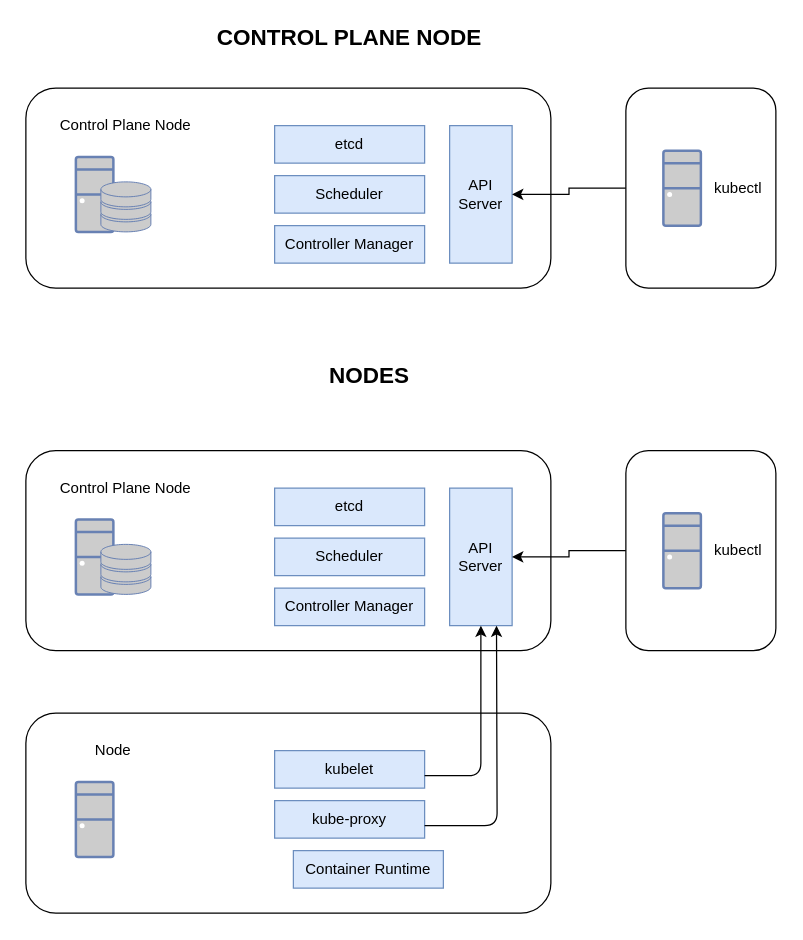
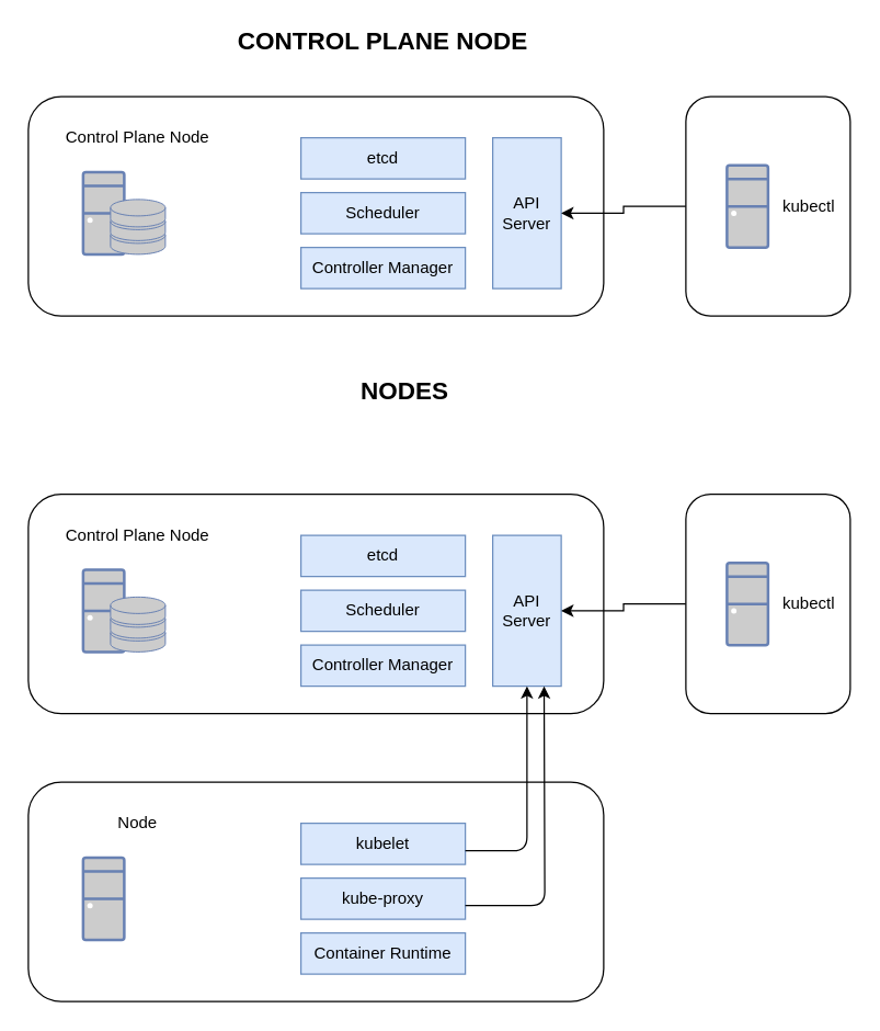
  <mxCell id="0" />
  <mxCell id="1" parent="0" />
  <mxCell id="2" value="" style="rounded=1;whiteSpace=wrap;html=1;" parent="1" vertex="1"><mxGeometry x="20" y="70" width="420" height="160" as="geometry" /></mxCell>
  <mxCell id="3" value="Control Plane Node" style="text;html=1;strokeColor=none;fillColor=none;align=center;verticalAlign=middle;whiteSpace=wrap;rounded=0;" parent="1" vertex="1"><mxGeometry x="40" y="90" width="120" height="20" as="geometry" /></mxCell>
  <mxCell id="4" value="etcd" style="rounded=0;whiteSpace=wrap;html=1;fillColor=#dae8fc;strokeColor=#6c8ebf;" parent="1" vertex="1"><mxGeometry x="219" y="100" width="120" height="30" as="geometry" /></mxCell>
  <mxCell id="5" value="Scheduler" style="rounded=0;whiteSpace=wrap;html=1;fillColor=#dae8fc;strokeColor=#6c8ebf;" parent="1" vertex="1"><mxGeometry x="219" y="140" width="120" height="30" as="geometry" /></mxCell>
  <mxCell id="6" value="Controller Manager" style="rounded=0;whiteSpace=wrap;html=1;fillColor=#dae8fc;strokeColor=#6c8ebf;" parent="1" vertex="1"><mxGeometry x="219" y="180" width="120" height="30" as="geometry" /></mxCell>
  <mxCell id="7" value="API Server" style="rounded=0;whiteSpace=wrap;html=1;fillColor=#dae8fc;strokeColor=#6c8ebf;direction=south;" parent="1" vertex="1"><mxGeometry x="359" y="100" width="50" height="110" as="geometry" /></mxCell>
  <mxCell id="8" style="edgeStyle=orthogonalEdgeStyle;rounded=0;orthogonalLoop=1;jettySize=auto;html=1;entryX=0.5;entryY=0;entryDx=0;entryDy=0;" parent="1" source="9" target="7" edge="1"><mxGeometry relative="1" as="geometry" /></mxCell>
  <mxCell id="9" value="" style="rounded=1;whiteSpace=wrap;html=1;" parent="1" vertex="1"><mxGeometry x="500" y="70" width="120" height="160" as="geometry" /></mxCell>
  <mxCell id="10" value="kubectl" style="text;html=1;strokeColor=none;fillColor=none;align=center;verticalAlign=middle;whiteSpace=wrap;rounded=0;" parent="1" vertex="1"><mxGeometry x="570" y="140" width="40" height="20" as="geometry" /></mxCell>
  <mxCell id="11" value="" style="fontColor=#0066CC;verticalAlign=top;verticalLabelPosition=bottom;labelPosition=center;align=center;html=1;outlineConnect=0;fillColor=#CCCCCC;strokeColor=#6881B3;gradientColor=none;gradientDirection=north;strokeWidth=2;shape=mxgraph.networks.desktop_pc;" parent="1" vertex="1"><mxGeometry x="60" y="125" width="30" height="60" as="geometry" /></mxCell>
  <mxCell id="12" value="" style="fontColor=#0066CC;verticalAlign=top;verticalLabelPosition=bottom;labelPosition=center;align=center;html=1;outlineConnect=0;fillColor=#CCCCCC;strokeColor=#6881B3;gradientColor=none;gradientDirection=north;strokeWidth=2;shape=mxgraph.networks.desktop_pc;" parent="1" vertex="1"><mxGeometry x="530" y="120" width="30" height="60" as="geometry" /></mxCell>
  <mxCell id="13" value="" style="fontColor=#0066CC;verticalAlign=top;verticalLabelPosition=bottom;labelPosition=center;align=center;html=1;outlineConnect=0;fillColor=#CCCCCC;strokeColor=#6881B3;gradientColor=none;gradientDirection=north;strokeWidth=2;shape=mxgraph.networks.storage;" parent="1" vertex="1"><mxGeometry x="80" y="145" width="40" height="40" as="geometry" /></mxCell>
  <mxCell id="14" value="" style="shape=flexArrow;endArrow=classic;html=1;" parent="1" source="9" edge="1"><mxGeometry width="50" height="50" relative="1" as="geometry"><mxPoint x="450" y="190" as="sourcePoint" /><mxPoint x="500" y="140" as="targetPoint" /></mxGeometry></mxCell>
  <mxCell id="15" value="&lt;font style=&quot;font-size: 18px&quot;&gt;&lt;b&gt;CONTROL PLANE NODE&lt;/b&gt;&lt;/font&gt;" style="text;html=1;strokeColor=none;fillColor=none;align=center;verticalAlign=middle;whiteSpace=wrap;rounded=0;" parent="1" vertex="1"><mxGeometry x="154" y="20" width="250" height="20" as="geometry" /></mxCell>
- <mxCell id="16" value="&lt;span style=&quot;font-size: 18px&quot;&gt;&lt;b&gt;NODES&lt;/b&gt;&lt;/span&gt;" style="text;html=1;strokeColor=none;fillColor=none;align=center;verticalAlign=middle;whiteSpace=wrap;rounded=0;" vertex="1" parent="1"><mxGeometry x="170" y="290" width="250" height="20" as="geometry" /></mxCell>
+ <mxCell id="16" value="&lt;span style=&quot;font-size: 18px&quot;&gt;&lt;b&gt;NODES&lt;/b&gt;&lt;/span&gt;" style="text;html=1;strokeColor=none;fillColor=none;align=center;verticalAlign=middle;whiteSpace=wrap;rounded=0;" vertex="1" parent="1"><mxGeometry x="170" y="275" width="250" height="20" as="geometry" /></mxCell>
  <mxCell id="17" value="" style="rounded=1;whiteSpace=wrap;html=1;" vertex="1" parent="1"><mxGeometry x="20" y="360" width="420" height="160" as="geometry" /></mxCell>
  <mxCell id="18" value="Control Plane Node" style="text;html=1;strokeColor=none;fillColor=none;align=center;verticalAlign=middle;whiteSpace=wrap;rounded=0;" vertex="1" parent="1"><mxGeometry x="40" y="380" width="120" height="20" as="geometry" /></mxCell>
  <mxCell id="19" value="etcd" style="rounded=0;whiteSpace=wrap;html=1;fillColor=#dae8fc;strokeColor=#6c8ebf;" vertex="1" parent="1"><mxGeometry x="219" y="390" width="120" height="30" as="geometry" /></mxCell>
  <mxCell id="20" value="Scheduler" style="rounded=0;whiteSpace=wrap;html=1;fillColor=#dae8fc;strokeColor=#6c8ebf;" vertex="1" parent="1"><mxGeometry x="219" y="430" width="120" height="30" as="geometry" /></mxCell>
  <mxCell id="21" value="Controller Manager" style="rounded=0;whiteSpace=wrap;html=1;fillColor=#dae8fc;strokeColor=#6c8ebf;" vertex="1" parent="1"><mxGeometry x="219" y="470" width="120" height="30" as="geometry" /></mxCell>
  <mxCell id="22" value="API Server" style="rounded=0;whiteSpace=wrap;html=1;fillColor=#dae8fc;strokeColor=#6c8ebf;direction=south;" vertex="1" parent="1"><mxGeometry x="359" y="390" width="50" height="110" as="geometry" /></mxCell>
  <mxCell id="23" style="edgeStyle=orthogonalEdgeStyle;rounded=0;orthogonalLoop=1;jettySize=auto;html=1;entryX=0.5;entryY=0;entryDx=0;entryDy=0;" edge="1" parent="1" source="24" target="22"><mxGeometry relative="1" as="geometry" /></mxCell>
  <mxCell id="24" value="" style="rounded=1;whiteSpace=wrap;html=1;" vertex="1" parent="1"><mxGeometry x="500" y="360" width="120" height="160" as="geometry" /></mxCell>
  <mxCell id="25" value="kubectl" style="text;html=1;strokeColor=none;fillColor=none;align=center;verticalAlign=middle;whiteSpace=wrap;rounded=0;" vertex="1" parent="1"><mxGeometry x="570" y="430" width="40" height="20" as="geometry" /></mxCell>
  <mxCell id="26" value="" style="fontColor=#0066CC;verticalAlign=top;verticalLabelPosition=bottom;labelPosition=center;align=center;html=1;outlineConnect=0;fillColor=#CCCCCC;strokeColor=#6881B3;gradientColor=none;gradientDirection=north;strokeWidth=2;shape=mxgraph.networks.desktop_pc;" vertex="1" parent="1"><mxGeometry x="60" y="415" width="30" height="60" as="geometry" /></mxCell>
  <mxCell id="27" value="" style="fontColor=#0066CC;verticalAlign=top;verticalLabelPosition=bottom;labelPosition=center;align=center;html=1;outlineConnect=0;fillColor=#CCCCCC;strokeColor=#6881B3;gradientColor=none;gradientDirection=north;strokeWidth=2;shape=mxgraph.networks.desktop_pc;" vertex="1" parent="1"><mxGeometry x="530" y="410" width="30" height="60" as="geometry" /></mxCell>
  <mxCell id="28" value="" style="fontColor=#0066CC;verticalAlign=top;verticalLabelPosition=bottom;labelPosition=center;align=center;html=1;outlineConnect=0;fillColor=#CCCCCC;strokeColor=#6881B3;gradientColor=none;gradientDirection=north;strokeWidth=2;shape=mxgraph.networks.storage;" vertex="1" parent="1"><mxGeometry x="80" y="435" width="40" height="40" as="geometry" /></mxCell>
  <mxCell id="29" value="" style="rounded=1;whiteSpace=wrap;html=1;" vertex="1" parent="1"><mxGeometry x="20" y="570" width="420" height="160" as="geometry" /></mxCell>
- <mxCell id="30" value="Node" style="text;html=1;strokeColor=none;fillColor=none;align=center;verticalAlign=middle;whiteSpace=wrap;rounded=0;" vertex="1" parent="1"><mxGeometry x="30" y="590" width="120" height="20" as="geometry" /></mxCell>
+ <mxCell id="30" value="Node" style="text;html=1;strokeColor=none;fillColor=none;align=center;verticalAlign=middle;whiteSpace=wrap;rounded=0;" vertex="1" parent="1"><mxGeometry x="40" y="590" width="120" height="20" as="geometry" /></mxCell>
  <mxCell id="31" value="kubelet" style="rounded=0;whiteSpace=wrap;html=1;fillColor=#dae8fc;strokeColor=#6c8ebf;" vertex="1" parent="1"><mxGeometry x="219" y="600" width="120" height="30" as="geometry" /></mxCell>
  <mxCell id="32" value="kube-proxy" style="rounded=0;whiteSpace=wrap;html=1;fillColor=#dae8fc;strokeColor=#6c8ebf;" vertex="1" parent="1"><mxGeometry x="219" y="640" width="120" height="30" as="geometry" /></mxCell>
- <mxCell id="33" value="Container Runtime" style="rounded=0;whiteSpace=wrap;html=1;fillColor=#dae8fc;strokeColor=#6c8ebf;" vertex="1" parent="1"><mxGeometry x="234" y="680" width="120" height="30" as="geometry" /></mxCell>
+ <mxCell id="33" value="Container Runtime" style="rounded=0;whiteSpace=wrap;html=1;fillColor=#dae8fc;strokeColor=#6c8ebf;" vertex="1" parent="1"><mxGeometry x="219" y="680" width="120" height="30" as="geometry" /></mxCell>
  <mxCell id="34" value="" style="fontColor=#0066CC;verticalAlign=top;verticalLabelPosition=bottom;labelPosition=center;align=center;html=1;outlineConnect=0;fillColor=#CCCCCC;strokeColor=#6881B3;gradientColor=none;gradientDirection=north;strokeWidth=2;shape=mxgraph.networks.desktop_pc;" vertex="1" parent="1"><mxGeometry x="60" y="625" width="30" height="60" as="geometry" /></mxCell>
  <mxCell id="35" value="" style="shape=image;html=1;verticalAlign=top;verticalLabelPosition=bottom;labelBackgroundColor=#ffffff;imageAspect=0;aspect=fixed;image=https://cdn1.iconfinder.com/data/icons/computer-hardware-hand-drawn-vol-2/52/network__satellite__web__connection__internet__social__media-128.png" vertex="1" parent="1"><mxGeometry x="80" y="640" width="48" height="48" as="geometry" /></mxCell>
  <mxCell id="36" value="" style="endArrow=classic;html=1;entryX=1;entryY=0.5;entryDx=0;entryDy=0;" edge="1" parent="1" target="22"><mxGeometry width="50" height="50" relative="1" as="geometry"><mxPoint x="339" y="620" as="sourcePoint" /><mxPoint x="389" y="570" as="targetPoint" /><Array as="points"><mxPoint x="384" y="620" /></Array></mxGeometry></mxCell>
  <mxCell id="37" value="" style="endArrow=classic;html=1;entryX=1;entryY=0.25;entryDx=0;entryDy=0;" edge="1" parent="1" target="22"><mxGeometry width="50" height="50" relative="1" as="geometry"><mxPoint x="339" y="660" as="sourcePoint" /><mxPoint x="389" y="610" as="targetPoint" /><Array as="points"><mxPoint x="397" y="660" /></Array></mxGeometry></mxCell>
